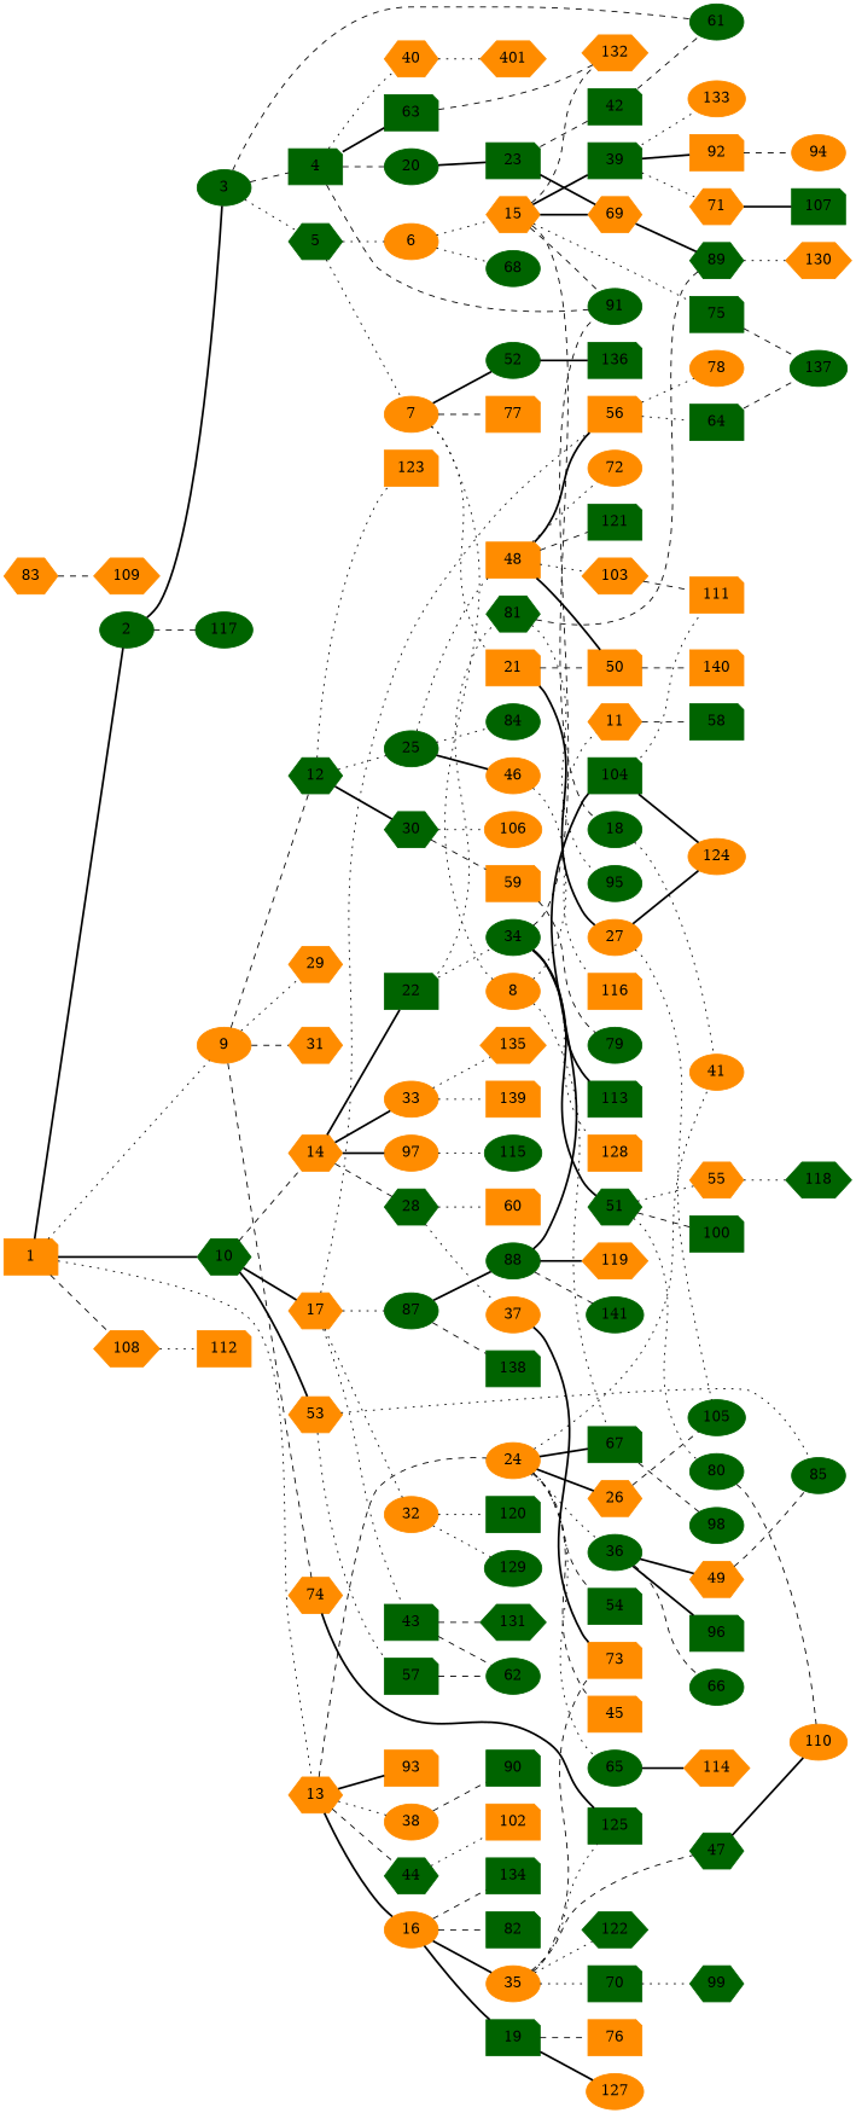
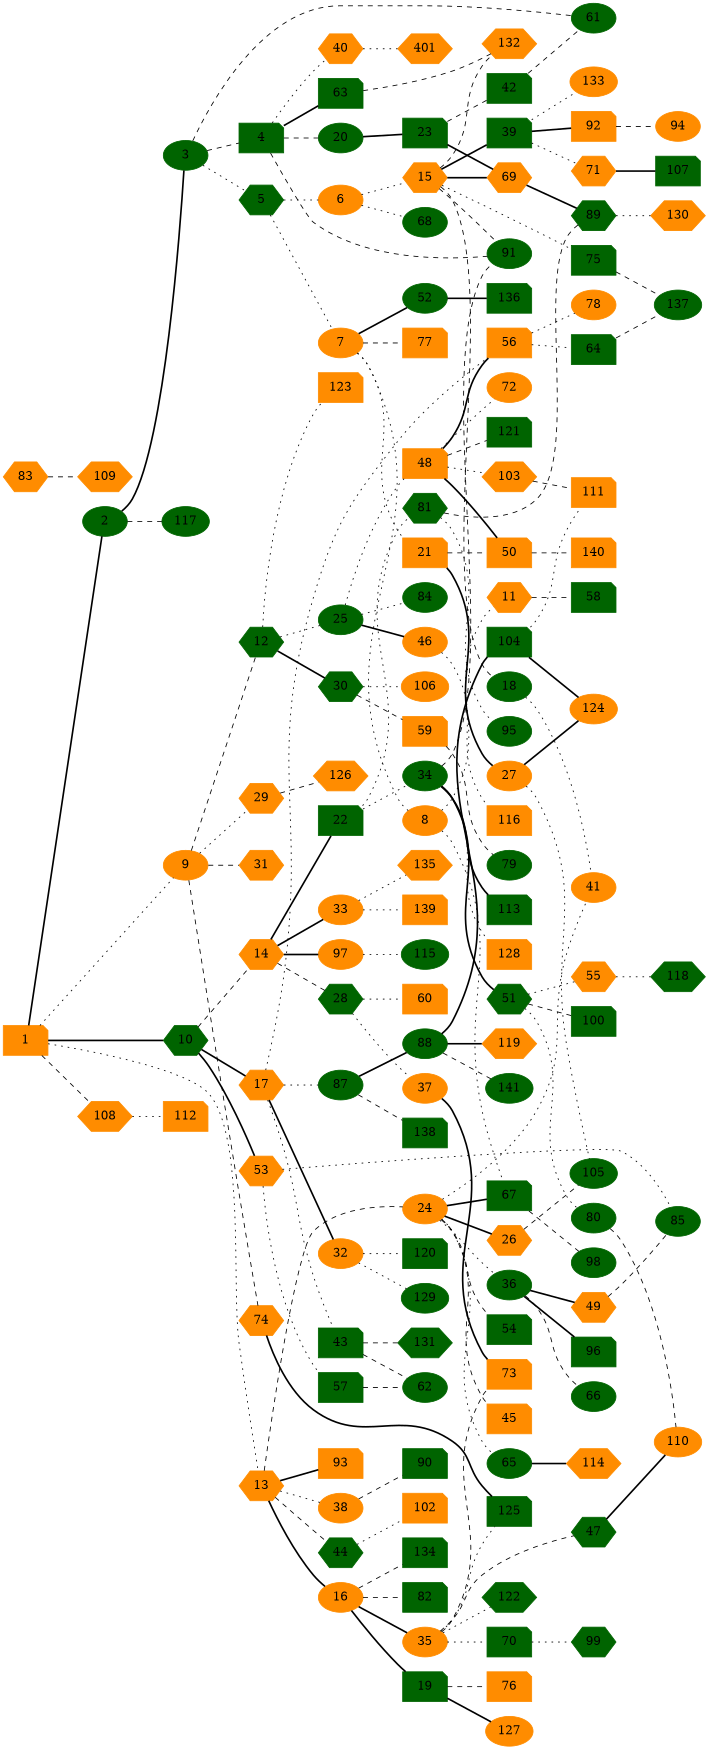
  graph {
    rankdir=LR
    node [color=darkorange shape=ellipse style=filled]
    edge [style=dotted]
    1 [shape=note]
    2 [color=darkgreen]
    9
    10 [color=darkgreen shape=hexagon]
    13 [shape=hexagon]
    108 [shape=hexagon]
    3 [color=darkgreen]
    117 [color=darkgreen]
    12 [color=darkgreen shape=hexagon]
    29 [shape=hexagon]
    31 [shape=hexagon]
    74 [shape=hexagon]
    14 [shape=hexagon]
    17 [shape=hexagon]
    53 [shape=hexagon]
    16
    24
    38
    44 [color=darkgreen shape=hexagon]
    93 [shape=note]
    112 [shape=note]
    4 [color=darkgreen shape=note]
    5 [color=darkgreen shape=hexagon]
    61 [color=darkgreen]
    20 [color=darkgreen]
    40 [shape=hexagon]
    63 [color=darkgreen shape=note]
    91 [color=darkgreen]
    6
    7
    23 [color=darkgreen shape=note]
    n32 [label=401 shape=hexagon]
    132 [shape=hexagon]
    15 [shape=hexagon]
    68 [color=darkgreen]
    8
    21 [shape=note]
    52 [color=darkgreen]
    77 [shape=note]
    18 [color=darkgreen]
    39 [color=darkgreen shape=note]
    75 [color=darkgreen shape=note]
    69 [shape=hexagon]
    11 [shape=hexagon]
    67 [color=darkgreen shape=note]
    27
    50 [shape=note]
    136 [color=darkgreen shape=note]
    58 [color=darkgreen shape=note]
    98 [color=darkgreen]
    25 [color=darkgreen]
    30 [color=darkgreen shape=hexagon]
    123 [shape=note]
+   126 [shape=hexagon]
    125 [color=darkgreen shape=note]
    22 [color=darkgreen shape=note]
    28 [color=darkgreen shape=hexagon]
    33
    97
    32
    43 [color=darkgreen shape=note]
    56 [shape=note]
    87 [color=darkgreen]
    85 [color=darkgreen]
    57 [color=darkgreen shape=note]
    46
    48 [shape=note]
    84 [color=darkgreen]
    59 [shape=note]
    106
    19 [color=darkgreen shape=note]
    35
    82 [color=darkgreen shape=note]
    134 [color=darkgreen shape=note]
    41
    26 [shape=hexagon]
    36 [color=darkgreen]
    45 [shape=note]
    54 [color=darkgreen shape=note]
    65 [color=darkgreen]
    90 [color=darkgreen shape=note]
    102 [shape=note]
    34 [color=darkgreen]
    81 [color=darkgreen shape=hexagon]
    37
    60 [shape=note]
    135 [shape=hexagon]
    139 [shape=note]
    115 [color=darkgreen]
    71 [shape=hexagon]
    92 [shape=note]
    133
    137 [color=darkgreen]
    83 [shape=hexagon]
    109 [shape=hexagon]
    76 [shape=note]
    127
    47 [color=darkgreen shape=hexagon]
    70 [color=darkgreen shape=note]
    73 [shape=note]
    122 [color=darkgreen shape=hexagon]
    120 [color=darkgreen shape=note]
    129 [color=darkgreen]
    62 [color=darkgreen]
    131 [color=darkgreen shape=hexagon]
    64 [color=darkgreen shape=note]
    78
    88 [color=darkgreen]
    138 [color=darkgreen shape=note]
    42 [color=darkgreen shape=note]
    105 [color=darkgreen]
    124
    140 [shape=note]
    51 [color=darkgreen shape=hexagon]
    113 [color=darkgreen shape=note]
    128 [shape=note]
    89 [color=darkgreen shape=hexagon]
    95 [color=darkgreen]
    49 [shape=hexagon]
    66 [color=darkgreen]
    96 [color=darkgreen shape=note]
    114 [shape=hexagon]
    116 [shape=note]
    72
    103 [shape=hexagon]
    121 [color=darkgreen shape=note]
    79 [color=darkgreen]
    55 [shape=hexagon]
    80 [color=darkgreen]
    100 [color=darkgreen shape=note]
    110
    99 [color=darkgreen shape=hexagon]
    107 [color=darkgreen shape=note]
    94
    111 [shape=note]
    118 [color=darkgreen shape=hexagon]
    130 [shape=hexagon]
    104 [color=darkgreen shape=note]
    119 [shape=hexagon]
    141 [color=darkgreen]
    1 -- 2 [style=bold]
    1 -- 9
    1 -- 10 [style=bold]
    1 -- 13
    1 -- 108 [style=dashed]
    2 -- 3 [style=bold]
    2 -- 117 [style=dashed]
    9 -- 12 [style=dashed]
    9 -- 29
    9 -- 31 [style=dashed]
    9 -- 74 [style=dashed]
    10 -- 14 [style=dashed]
    10 -- 17 [style=bold]
    10 -- 53 [style=bold]
    13 -- 16 [style=bold]
    13 -- 24 [style=dashed]
    13 -- 38
    13 -- 44 [style=dashed]
    13 -- 93 [style=bold]
    108 -- 112
    3 -- 4 [style=dashed]
    3 -- 5
    3 -- 61 [style=dashed]
    12 -- 25
    12 -- 30 [style=bold]
    12 -- 123
+   29 -- 126 [style=dashed]
    74 -- 125 [style=bold]
    14 -- 22 [style=bold]
    14 -- 28 [style=dashed]
    14 -- 33 [style=bold]
    14 -- 97 [style=bold]
-   17 -- 32
+   17 -- 32 [style=bold]
    17 -- 43
    17 -- 56
    17 -- 87
    53 -- 85
    53 -- 57
    16 -- 19 [style=bold]
    16 -- 35 [style=bold]
    16 -- 82 [style=dashed]
    16 -- 134 [style=dashed]
    24 -- 67 [style=bold]
    24 -- 41
    24 -- 26 [style=bold]
    24 -- 36
    24 -- 45 [style=dashed]
    24 -- 54 [style=dashed]
    24 -- 65
    38 -- 90 [style=dashed]
    44 -- 102
    4 -- 20 [style=dashed]
    4 -- 40
    4 -- 63 [style=bold]
    4 -- 91 [style=dashed]
    5 -- 6
    5 -- 7
    20 -- 23 [style=bold]
    40 -- n32
    63 -- 132 [style=dashed]
    6 -- 15
    6 -- 68
    7 -- 8
    7 -- 21
    7 -- 52 [style=bold]
    7 -- 77 [style=dashed]
    23 -- 69 [style=bold]
    23 -- 42 [style=dashed]
    15 -- 91 [style=dashed]
    15 -- 132 [style=dashed]
    15 -- 18 [style=dashed]
    15 -- 39 [style=bold]
    15 -- 75
    15 -- 69 [style=bold]
    8 -- 11
    8 -- 67
    21 -- 27 [style=bold]
    21 -- 50 [style=dashed]
    52 -- 136 [style=bold]
    18 -- 41
    39 -- 71
    39 -- 92 [style=bold]
    39 -- 133
    75 -- 137 [style=dashed]
    69 -- 89 [style=bold]
    11 -- 58 [style=dashed]
    67 -- 98 [style=dashed]
    27 -- 105
    27 -- 124 [style=bold]
    50 -- 140 [style=dashed]
    25 -- 46 [style=bold]
    25 -- 48
    25 -- 84
    30 -- 59 [style=dashed]
    30 -- 106
    22 -- 34
    22 -- 81
    28 -- 37
    28 -- 60
    33 -- 135
    33 -- 139
    97 -- 115
    32 -- 120
    32 -- 129
    43 -- 62 [style=dashed]
    43 -- 131 [style=dashed]
    56 -- 64
    56 -- 78
    87 -- 88 [style=bold]
    87 -- 138 [style=dashed]
    57 -- 62 [style=dashed]
    46 -- 116
    48 -- 50 [style=bold]
    48 -- 56 [style=bold]
    48 -- 72
    48 -- 103
    48 -- 121 [style=dashed]
    59 -- 79 [style=dashed]
    19 -- 76 [style=dashed]
    19 -- 127 [style=bold]
    35 -- 125
    35 -- 47 [style=dashed]
    35 -- 70
    35 -- 73 [style=dashed]
    35 -- 122
    26 -- 105 [style=dashed]
    36 -- 49 [style=bold]
    36 -- 66 [style=dashed]
    36 -- 96 [style=bold]
    65 -- 114 [style=bold]
    34 -- 91 [style=dashed]
    34 -- 51 [style=bold]
    34 -- 113 [style=bold]
    34 -- 128
    81 -- 89 [style=dashed]
    81 -- 95
    37 -- 73 [style=bold]
    71 -- 107 [style=bold]
    92 -- 94 [style=dashed]
    83 -- 109 [style=dashed]
    47 -- 110 [style=bold]
    70 -- 99
    64 -- 137 [style=dashed]
    88 -- 104 [style=bold]
    88 -- 119 [style=bold]
    88 -- 141 [style=dashed]
    42 -- 61 [style=dashed]
    51 -- 55
    51 -- 80
    51 -- 100 [style=dashed]
    89 -- 130
    49 -- 85 [style=dashed]
    103 -- 111 [style=dashed]
    55 -- 118
    80 -- 110 [style=dashed]
    104 -- 124 [style=bold]
    104 -- 111
  }
